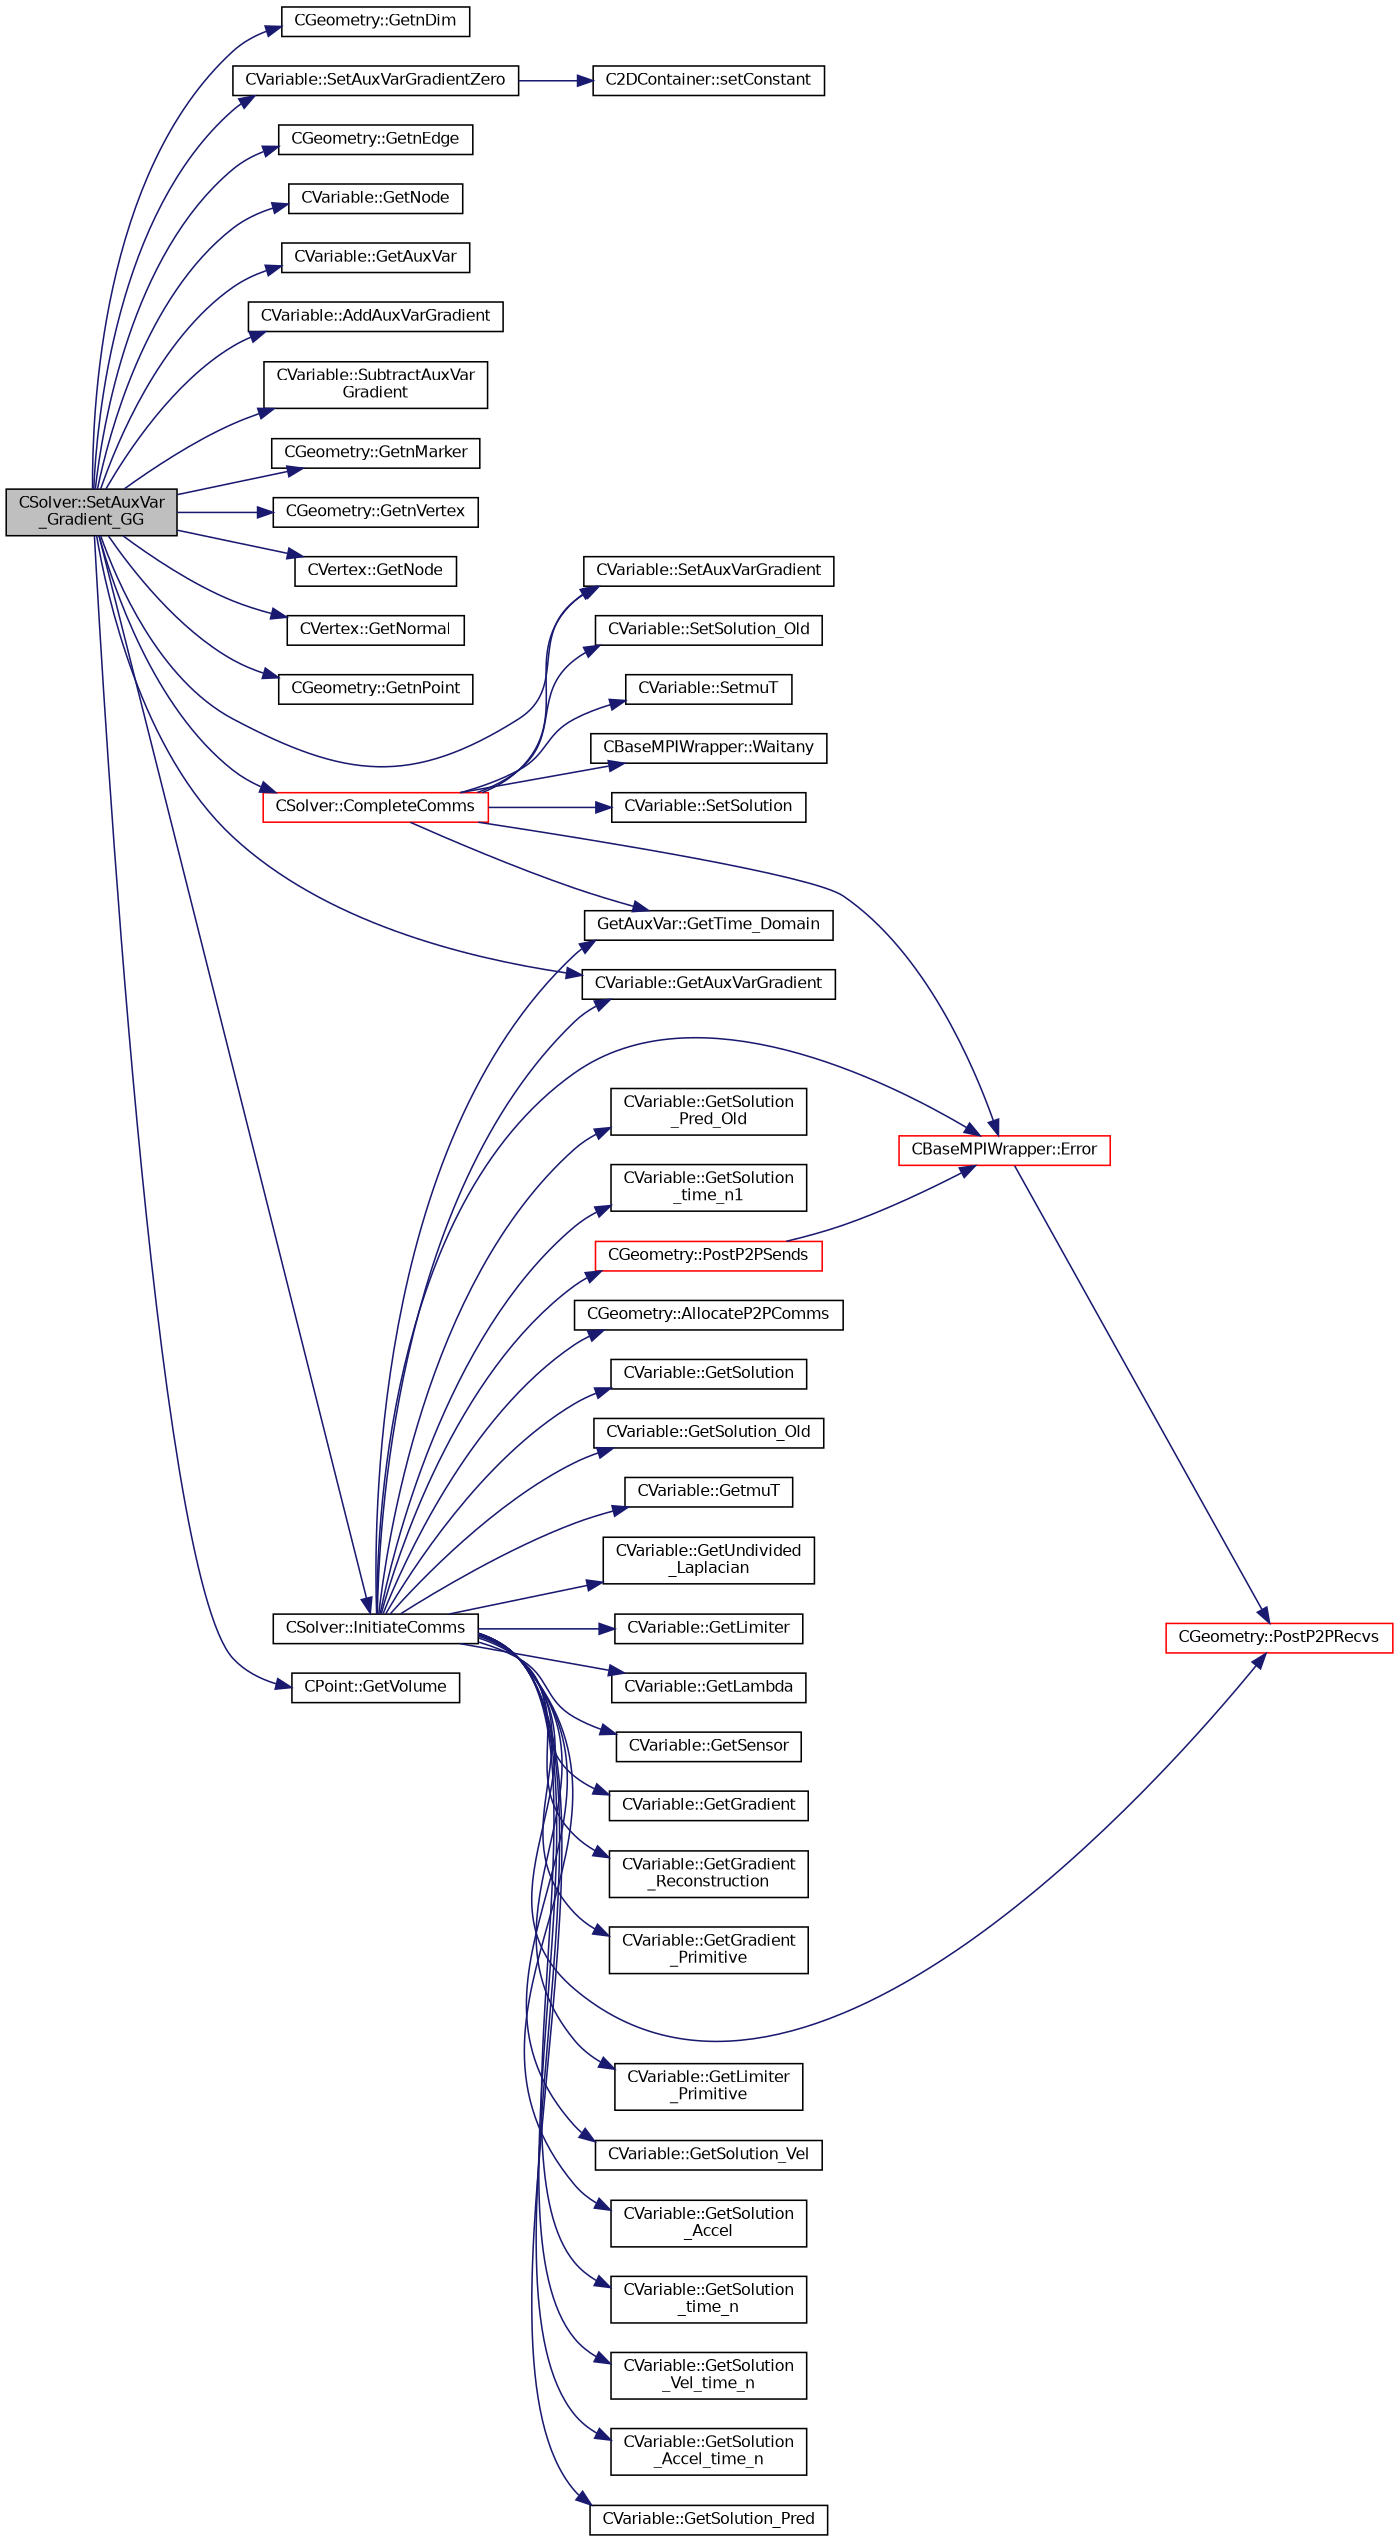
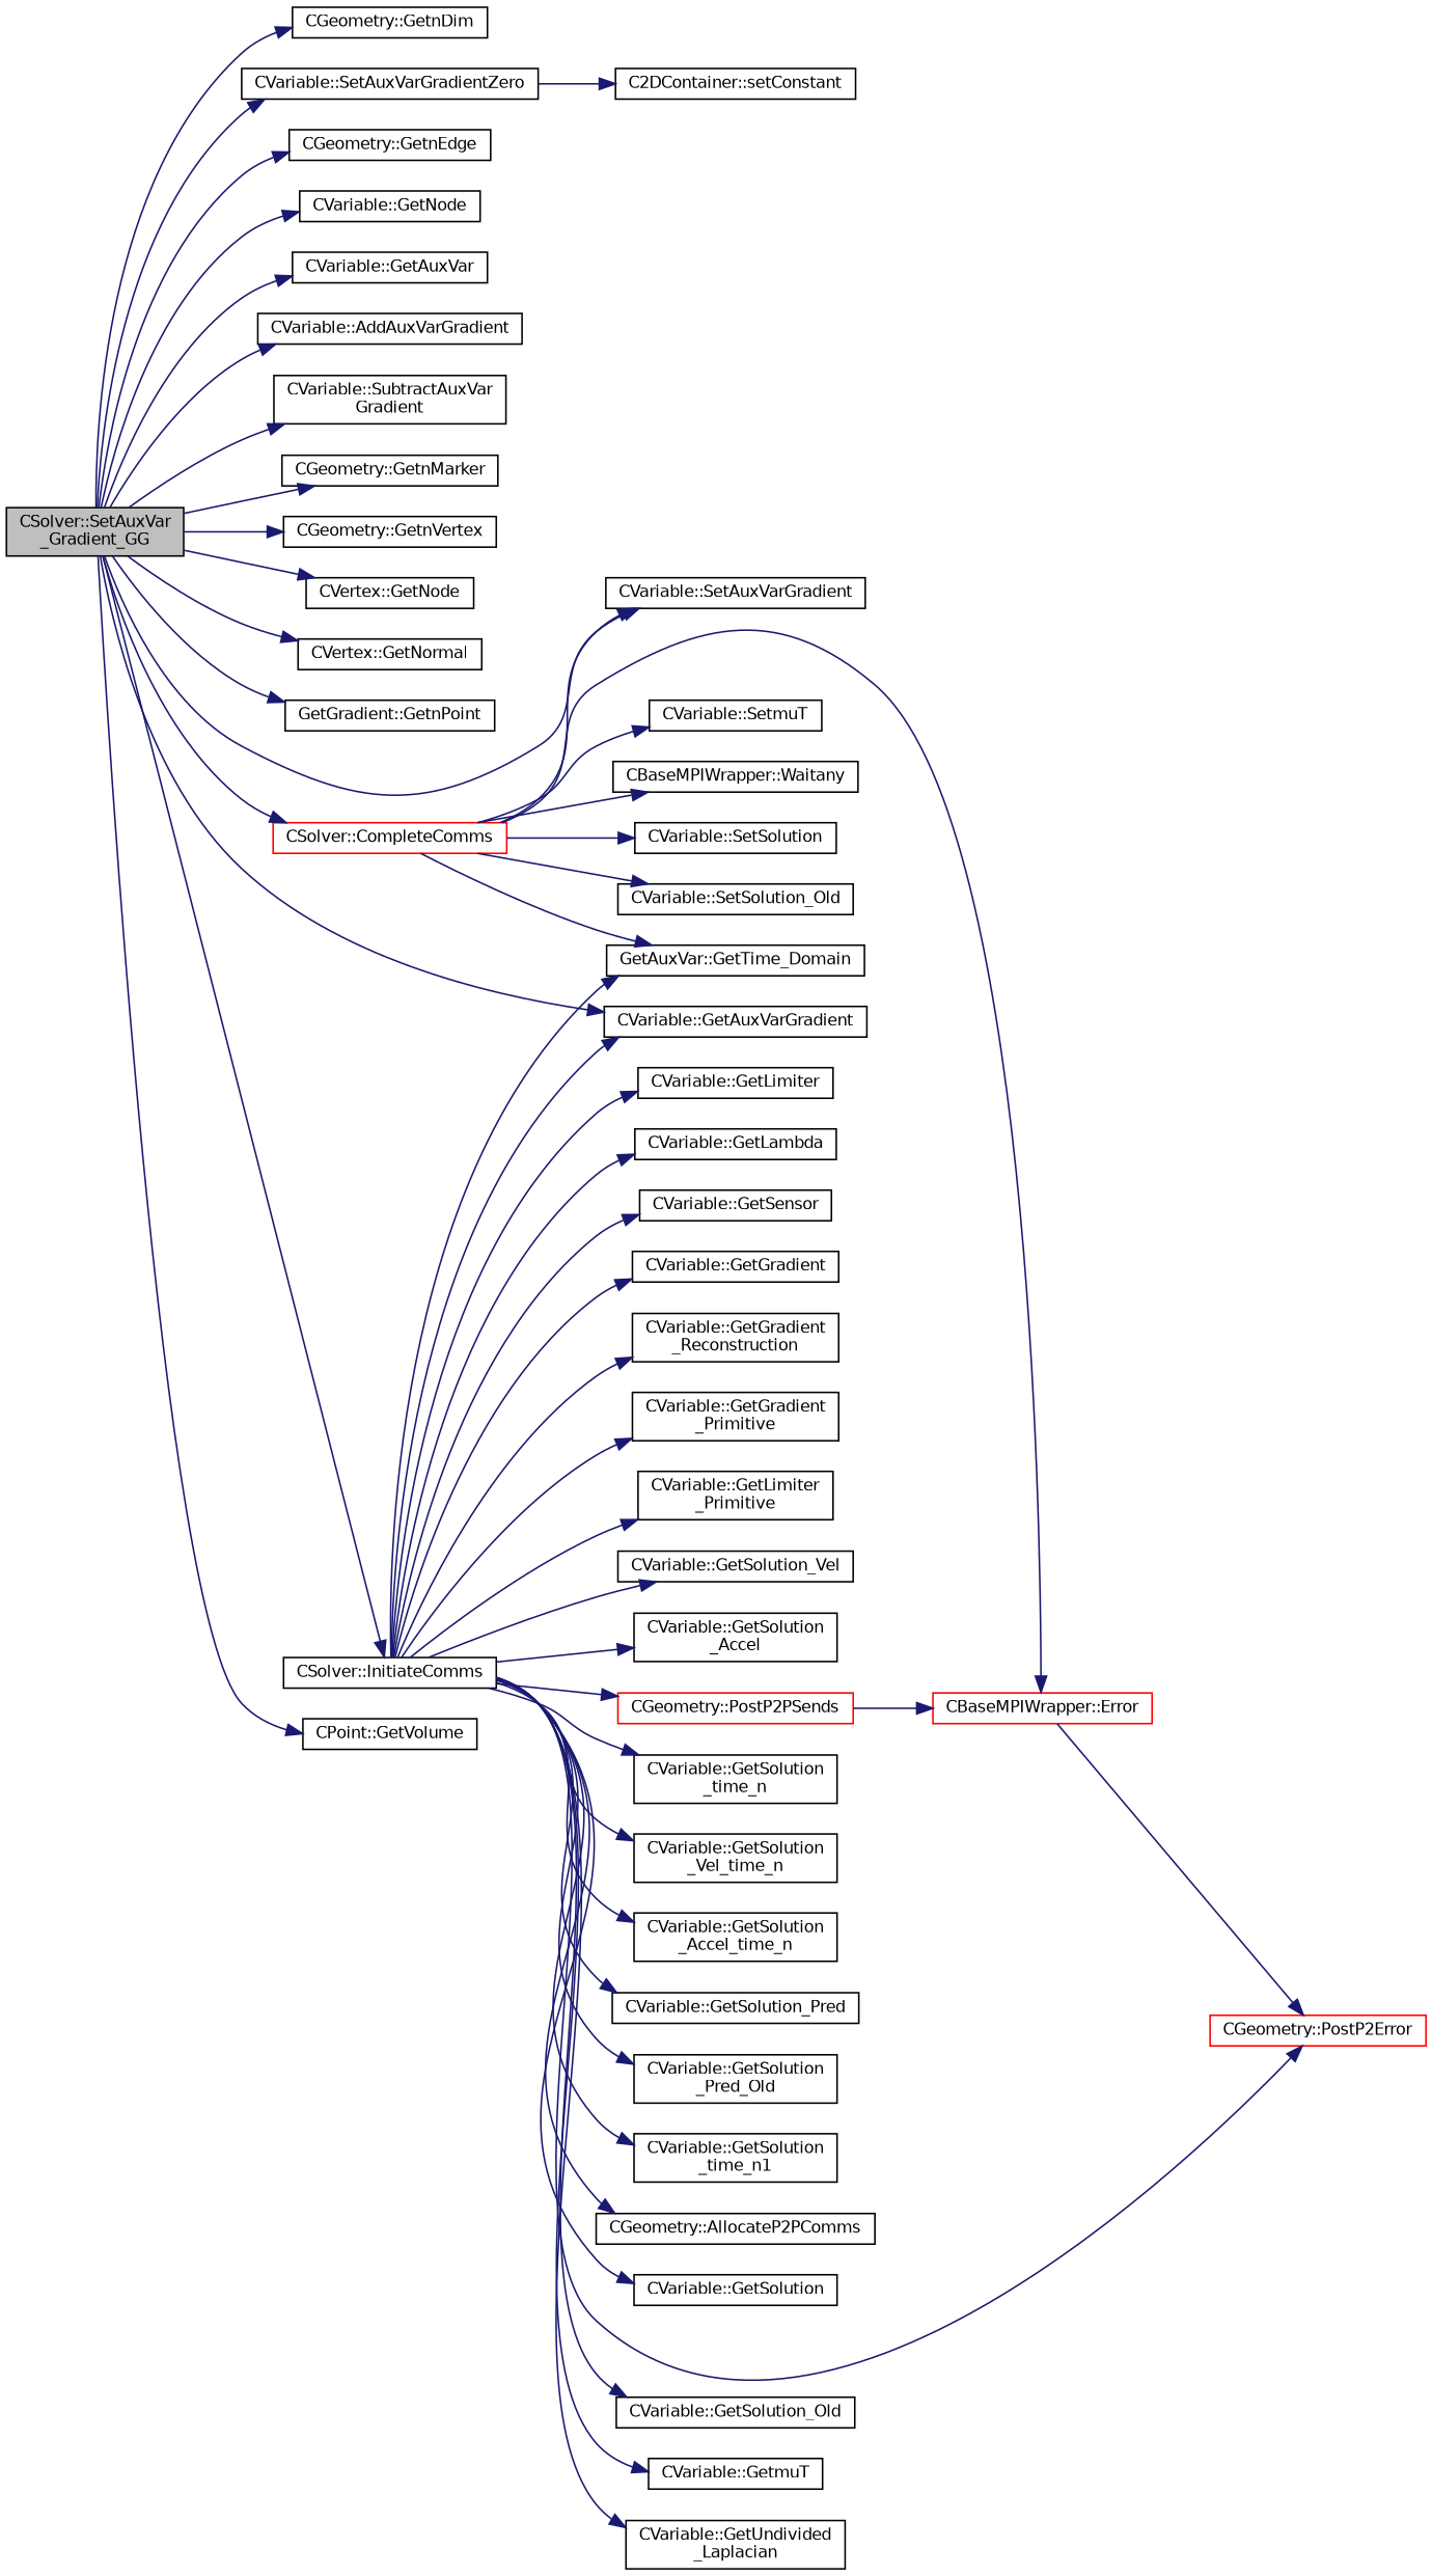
  digraph {
    rankdir=LR
    node [color=black fillcolor=white fontname=Helvetica fontsize=10 shape=record style=filled]
    edge [color=midnightblue fontname=Helvetica fontsize=10 labelfontname=Helvetica labelfontsize=10 style=solid]
    n1 [fillcolor=grey75 fontcolor=black height=0.2 label="CSolver::SetAuxVar\l_Gradient_GG" width=0.4]
    n2 [height=0.2 label="CGeometry::GetnDim" width=0.4]
    n3 [height=0.2 label="CVariable::SetAuxVarGradientZero" width=0.4]
    n4 [height=0.2 label="CGeometry::GetnEdge" width=0.4]
    n5 [height=0.2 label="CVariable::GetNode" width=0.4]
    n6 [height=0.2 label="CVariable::GetAuxVar" width=0.4]
    n7 [height=0.2 label="CVariable::AddAuxVarGradient" width=0.4]
    n8 [height=0.2 label="CVariable::SubtractAuxVar\lGradient" width=0.4]
    n9 [height=0.2 label="CGeometry::GetnMarker" width=0.4]
    n10 [height=0.2 label="CGeometry::GetnVertex" width=0.4]
    n11 [height=0.2 label="CVertex::GetNode" width=0.4]
    n12 [height=0.2 label="CVertex::GetNormal" width=0.4]
-   n13 [height=0.2 label="CGeometry::GetnPoint" width=0.4]
+   n13 [height=0.2 label="GetGradient::GetnPoint" width=0.4]
    n14 [height=0.2 label="CVariable::GetAuxVarGradient" width=0.4]
    n15 [height=0.2 label="CPoint::GetVolume" width=0.4]
    n16 [height=0.2 label="CVariable::SetAuxVarGradient" width=0.4]
    n17 [height=0.2 label="CSolver::InitiateComms" width=0.4]
    n18 [color=red height=0.2 label="CSolver::CompleteComms" width=0.4]
    n19 [height=0.2 label="C2DContainer::setConstant" width=0.4]
    n20 [height=0.2 label="GetAuxVar::GetTime_Domain" width=0.4]
    n21 [color=red height=0.2 label="CBaseMPIWrapper::Error" width=0.4]
    n22 [height=0.2 label="CGeometry::AllocateP2PComms" width=0.4]
-   n23 [color=red height=0.2 label="CGeometry::PostP2PRecvs" width=0.4]
+   n23 [color=red height=0.2 label="CGeometry::PostP2Error" width=0.4]
    n24 [height=0.2 label="CVariable::GetSolution" width=0.4]
    n25 [height=0.2 label="CVariable::GetSolution_Old" width=0.4]
    n26 [height=0.2 label="CVariable::GetmuT" width=0.4]
    n27 [height=0.2 label="CVariable::GetUndivided\l_Laplacian" width=0.4]
    n28 [height=0.2 label="CVariable::GetLimiter" width=0.4]
    n29 [height=0.2 label="CVariable::GetLambda" width=0.4]
    n30 [height=0.2 label="CVariable::GetSensor" width=0.4]
    n31 [height=0.2 label="CVariable::GetGradient" width=0.4]
    n32 [height=0.2 label="CVariable::GetGradient\l_Reconstruction" width=0.4]
    n33 [height=0.2 label="CVariable::GetGradient\l_Primitive" width=0.4]
    n34 [height=0.2 label="CVariable::GetLimiter\l_Primitive" width=0.4]
    n35 [height=0.2 label="CVariable::GetSolution_Vel" width=0.4]
    n36 [height=0.2 label="CVariable::GetSolution\l_Accel" width=0.4]
    n37 [height=0.2 label="CVariable::GetSolution\l_time_n" width=0.4]
    n38 [height=0.2 label="CVariable::GetSolution\l_Vel_time_n" width=0.4]
    n39 [height=0.2 label="CVariable::GetSolution\l_Accel_time_n" width=0.4]
    n40 [height=0.2 label="CVariable::GetSolution_Pred" width=0.4]
    n41 [height=0.2 label="CVariable::GetSolution\l_Pred_Old" width=0.4]
    n42 [height=0.2 label="CVariable::GetSolution\l_time_n1" width=0.4]
    n43 [color=red height=0.2 label="CGeometry::PostP2PSends" width=0.4]
    n44 [height=0.2 label="CBaseMPIWrapper::Waitany" width=0.4]
    n45 [height=0.2 label="CVariable::SetSolution" width=0.4]
    n46 [height=0.2 label="CVariable::SetSolution_Old" width=0.4]
    n47 [height=0.2 label="CVariable::SetmuT" width=0.4]
    n1 -> n2
    n1 -> n3
    n1 -> n4
    n1 -> n5
    n1 -> n6
    n1 -> n7
    n1 -> n8
    n1 -> n9
    n1 -> n10
    n1 -> n11
    n1 -> n12
    n1 -> n13
    n1 -> n14
    n1 -> n15
    n1 -> n16
    n1 -> n17
    n1 -> n18
    n3 -> n19
    n17 -> n14
    n17 -> n20
-   n17 -> n21
    n17 -> n22
    n17 -> n23
    n17 -> n24
    n17 -> n25
    n17 -> n26
    n17 -> n27
    n17 -> n28
    n17 -> n29
    n17 -> n30
    n17 -> n31
    n17 -> n32
    n17 -> n33
    n17 -> n34
    n17 -> n35
    n17 -> n36
    n17 -> n37
    n17 -> n38
    n17 -> n39
    n17 -> n40
    n17 -> n41
    n17 -> n42
    n17 -> n43
    n18 -> n16
    n18 -> n20
    n18 -> n21
    n18 -> n44
    n18 -> n45
    n18 -> n46
    n18 -> n47
    n21 -> n23
    n43 -> n21
  }
